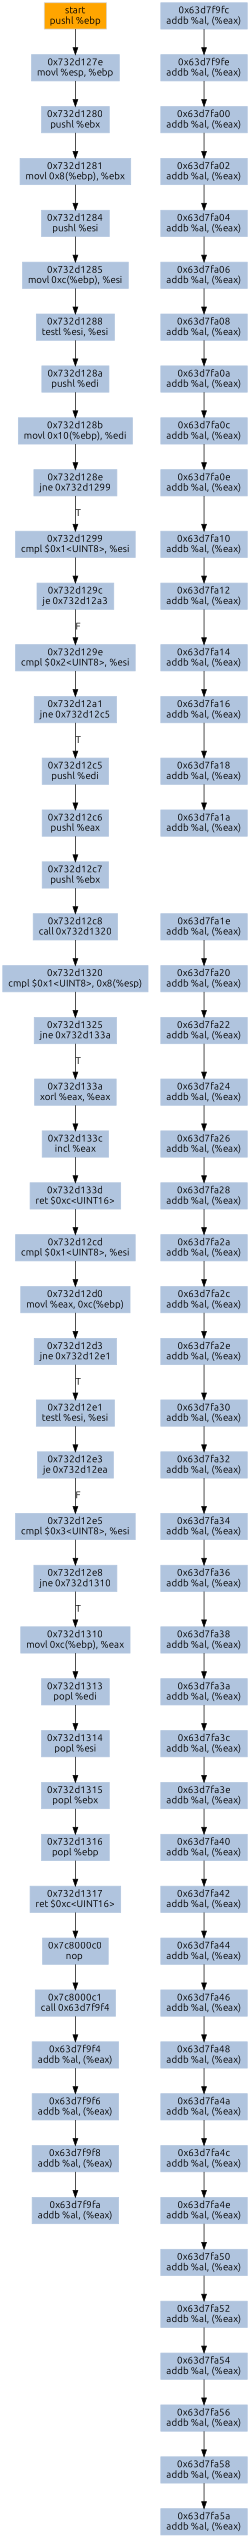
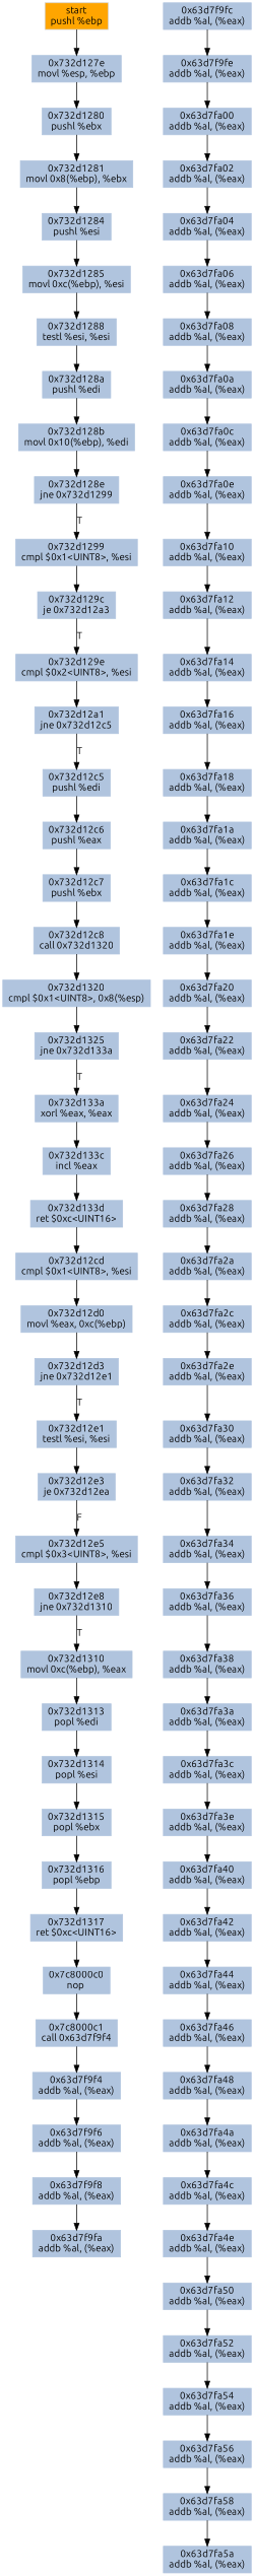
  digraph {
    fontname=Ubuntu
    node [color=lightsteelblue fillcolor=lightsteelblue fontname=Ubuntu shape=rectangle style=filled]
    edge [color="#000000" fontname=Ubuntu]
    n1 [color=lightgrey fillcolor=orange label="start\npushl %ebp"]
    n2 [label="0x732d127e\nmovl %esp, %ebp"]
    n3 [label="0x732d1280\npushl %ebx"]
    n4 [label="0x732d1281\nmovl 0x8(%ebp), %ebx"]
    n5 [label="0x732d1284\npushl %esi"]
    n6 [label="0x732d1285\nmovl 0xc(%ebp), %esi"]
    n7 [label="0x732d1288\ntestl %esi, %esi"]
    n8 [label="0x732d128a\npushl %edi"]
    n9 [label="0x732d128b\nmovl 0x10(%ebp), %edi"]
    n10 [label="0x732d128e\njne 0x732d1299"]
    n11 [label="0x732d1299\ncmpl $0x1<UINT8>, %esi"]
    n12 [label="0x732d129c\nje 0x732d12a3"]
    n13 [label="0x732d129e\ncmpl $0x2<UINT8>, %esi"]
    n14 [label="0x732d12a1\njne 0x732d12c5"]
    n15 [label="0x732d12c5\npushl %edi"]
    n16 [label="0x732d12c6\npushl %eax"]
    n17 [label="0x732d12c7\npushl %ebx"]
    n18 [label="0x732d12c8\ncall 0x732d1320"]
    n19 [label="0x732d1320\ncmpl $0x1<UINT8>, 0x8(%esp)"]
    n20 [label="0x732d1325\njne 0x732d133a"]
    n21 [label="0x732d133a\nxorl %eax, %eax"]
    n22 [label="0x732d133c\nincl %eax"]
    n23 [label="0x732d133d\nret $0xc<UINT16>"]
    n24 [label="0x732d12cd\ncmpl $0x1<UINT8>, %esi"]
    n25 [label="0x732d12d0\nmovl %eax, 0xc(%ebp)"]
    n26 [label="0x732d12d3\njne 0x732d12e1"]
    n27 [label="0x732d12e1\ntestl %esi, %esi"]
    n28 [label="0x732d12e3\nje 0x732d12ea"]
    n29 [label="0x732d12e5\ncmpl $0x3<UINT8>, %esi"]
    n30 [label="0x732d12e8\njne 0x732d1310"]
    n31 [label="0x732d1310\nmovl 0xc(%ebp), %eax"]
    n32 [label="0x732d1313\npopl %edi"]
    n33 [label="0x732d1314\npopl %esi"]
    n34 [label="0x732d1315\npopl %ebx"]
    n35 [label="0x732d1316\npopl %ebp"]
    n36 [label="0x732d1317\nret $0xc<UINT16>"]
    n37 [label="0x7c8000c0\nnop "]
    n38 [label="0x7c8000c1\ncall 0x63d7f9f4"]
    n39 [label="0x63d7f9f4\naddb %al, (%eax)"]
    n40 [label="0x63d7f9f6\naddb %al, (%eax)"]
    n41 [label="0x63d7f9f8\naddb %al, (%eax)"]
    n42 [label="0x63d7f9fa\naddb %al, (%eax)"]
    n43 [label="0x63d7f9fc\naddb %al, (%eax)"]
    n44 [label="0x63d7f9fe\naddb %al, (%eax)"]
    n45 [label="0x63d7fa00\naddb %al, (%eax)"]
    n46 [label="0x63d7fa02\naddb %al, (%eax)"]
    n47 [label="0x63d7fa04\naddb %al, (%eax)"]
    n48 [label="0x63d7fa06\naddb %al, (%eax)"]
    n49 [label="0x63d7fa08\naddb %al, (%eax)"]
    n50 [label="0x63d7fa0a\naddb %al, (%eax)"]
    n51 [label="0x63d7fa0c\naddb %al, (%eax)"]
    n52 [label="0x63d7fa0e\naddb %al, (%eax)"]
    n53 [label="0x63d7fa10\naddb %al, (%eax)"]
    n54 [label="0x63d7fa12\naddb %al, (%eax)"]
    n55 [label="0x63d7fa14\naddb %al, (%eax)"]
    n56 [label="0x63d7fa16\naddb %al, (%eax)"]
    n57 [label="0x63d7fa18\naddb %al, (%eax)"]
    n58 [label="0x63d7fa1a\naddb %al, (%eax)"]
+   n59 [label="0x63d7fa1c\naddb %al, (%eax)"]
    n60 [label="0x63d7fa1e\naddb %al, (%eax)"]
    n61 [label="0x63d7fa20\naddb %al, (%eax)"]
    n62 [label="0x63d7fa22\naddb %al, (%eax)"]
    n63 [label="0x63d7fa24\naddb %al, (%eax)"]
    n64 [label="0x63d7fa26\naddb %al, (%eax)"]
    n65 [label="0x63d7fa28\naddb %al, (%eax)"]
    n66 [label="0x63d7fa2a\naddb %al, (%eax)"]
    n67 [label="0x63d7fa2c\naddb %al, (%eax)"]
    n68 [label="0x63d7fa2e\naddb %al, (%eax)"]
    n69 [label="0x63d7fa30\naddb %al, (%eax)"]
    n70 [label="0x63d7fa32\naddb %al, (%eax)"]
    n71 [label="0x63d7fa34\naddb %al, (%eax)"]
    n72 [label="0x63d7fa36\naddb %al, (%eax)"]
    n73 [label="0x63d7fa38\naddb %al, (%eax)"]
    n74 [label="0x63d7fa3a\naddb %al, (%eax)"]
    n75 [label="0x63d7fa3c\naddb %al, (%eax)"]
    n76 [label="0x63d7fa3e\naddb %al, (%eax)"]
    n77 [label="0x63d7fa40\naddb %al, (%eax)"]
    n78 [label="0x63d7fa42\naddb %al, (%eax)"]
    n79 [label="0x63d7fa44\naddb %al, (%eax)"]
    n80 [label="0x63d7fa46\naddb %al, (%eax)"]
    n81 [label="0x63d7fa48\naddb %al, (%eax)"]
    n82 [label="0x63d7fa4a\naddb %al, (%eax)"]
    n83 [label="0x63d7fa4c\naddb %al, (%eax)"]
    n84 [label="0x63d7fa4e\naddb %al, (%eax)"]
    n85 [label="0x63d7fa50\naddb %al, (%eax)"]
    n86 [label="0x63d7fa52\naddb %al, (%eax)"]
    n87 [label="0x63d7fa54\naddb %al, (%eax)"]
    n88 [label="0x63d7fa56\naddb %al, (%eax)"]
    n89 [label="0x63d7fa58\naddb %al, (%eax)"]
    n90 [label="0x63d7fa5a\naddb %al, (%eax)"]
    n1 -> n2
    n2 -> n3
    n3 -> n4
    n4 -> n5
    n5 -> n6
    n6 -> n7
    n7 -> n8
    n8 -> n9
    n9 -> n10
    n10 -> n11 [label=T]
    n11 -> n12
-   n12 -> n13 [label=F]
+   n12 -> n13 [label=T]
    n13 -> n14
    n14 -> n15 [label=T]
    n15 -> n16
    n16 -> n17
    n17 -> n18
    n18 -> n19
    n19 -> n20
    n20 -> n21 [label=T]
    n21 -> n22
    n22 -> n23
    n23 -> n24
    n24 -> n25
    n25 -> n26
    n26 -> n27 [label=T]
    n27 -> n28
    n28 -> n29 [label=F]
    n29 -> n30
    n30 -> n31 [label=T]
    n31 -> n32
    n32 -> n33
    n33 -> n34
    n34 -> n35
    n35 -> n36
    n36 -> n37
    n37 -> n38
    n38 -> n39
    n39 -> n40
    n40 -> n41
    n41 -> n42
    n43 -> n44
    n44 -> n45
    n45 -> n46
    n46 -> n47
    n47 -> n48
    n48 -> n49
    n49 -> n50
    n50 -> n51
    n51 -> n52
    n52 -> n53
    n53 -> n54
    n54 -> n55
    n55 -> n56
    n56 -> n57
    n57 -> n58
+   n58 -> n59
+   n59 -> n60
    n60 -> n61
    n61 -> n62
    n62 -> n63
    n63 -> n64
    n64 -> n65
    n65 -> n66
    n66 -> n67
    n67 -> n68
    n68 -> n69
    n69 -> n70
    n70 -> n71
    n71 -> n72
    n72 -> n73
    n73 -> n74
    n74 -> n75
    n75 -> n76
    n76 -> n77
    n77 -> n78
    n78 -> n79
    n79 -> n80
    n80 -> n81
    n81 -> n82
    n82 -> n83
    n83 -> n84
    n84 -> n85
    n85 -> n86
    n86 -> n87
    n87 -> n88
    n88 -> n89
    n89 -> n90
  }
